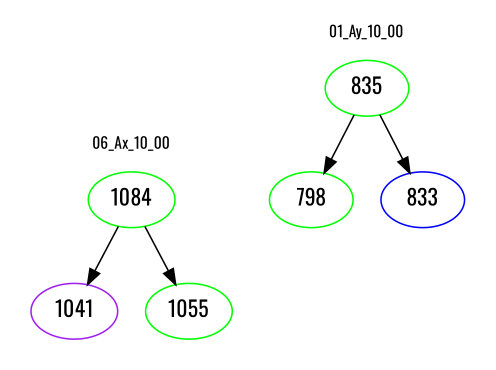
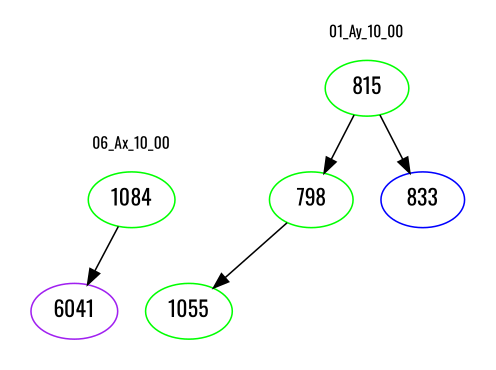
  digraph {
    fontname=Oswald
    node [color=green fontname=Oswald]
    edge [color=black fontname=Oswald]
    n1 [label=1084]
    n2 [label=1055]
-   n3 [color=purple label=1041]
-   n4 [label=835]
+   n3 [color=purple label=6041]
+   n4 [label=815]
    n5 [label=798]
    n6 [color=blue label=833]
    subgraph cluster_1 {
      color=white
      fontsize=10
      label="06_Ax_10_00"
      n1
      n2
      n3
    }
    subgraph cluster_2 {
      color=white
      fontsize=10
      label="01_Ay_10_00"
      n4
      n5
      n6
    }
-   n1 -> n2
+   n5 -> n2
    n1 -> n3
    n4 -> n5
    n4 -> n6
  }
